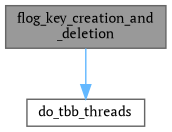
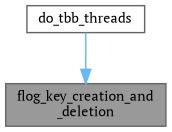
  digraph {
    rankdir=TB
    fontname="PT Serif"
    node [fontname="PT Serif" fontsize=10 shape=box style=filled]
    n1 [color=gray40 fillcolor=grey60 fontcolor=black height=0.2 label="flog_key_creation_and\l_deletion" width=0.4]
    n2 [color=grey40 fillcolor=white height=0.2 label=do_tbb_threads width=0.4]
-   n1 -> n2 [color=steelblue1 fontname="PT Serif" fontsize=10 labelfontname=Helvetica labelfontsize=10 style=solid]
+   n2 -> n1 [color=steelblue1 fontname="PT Serif" fontsize=10 labelfontname=Helvetica labelfontsize=10 style=solid]
  }
